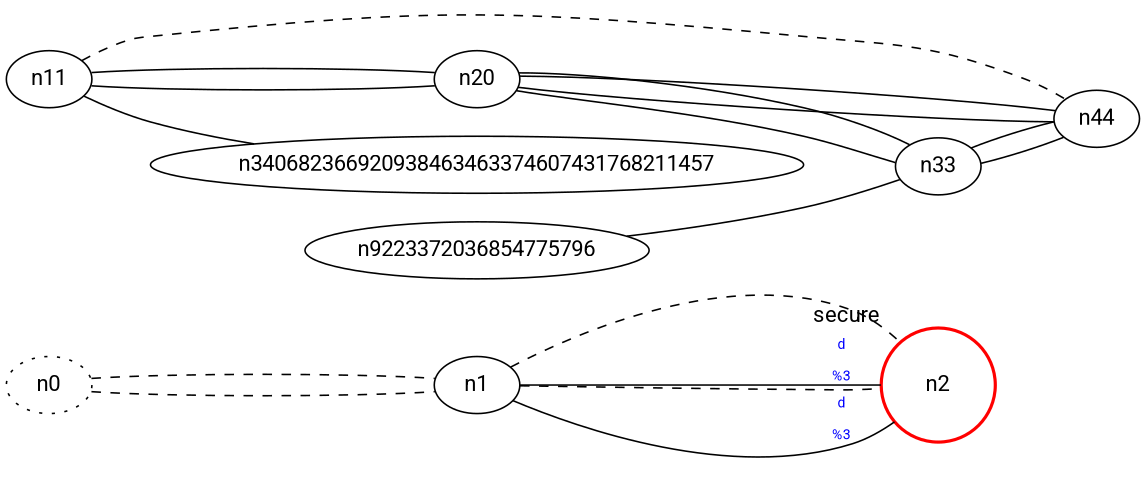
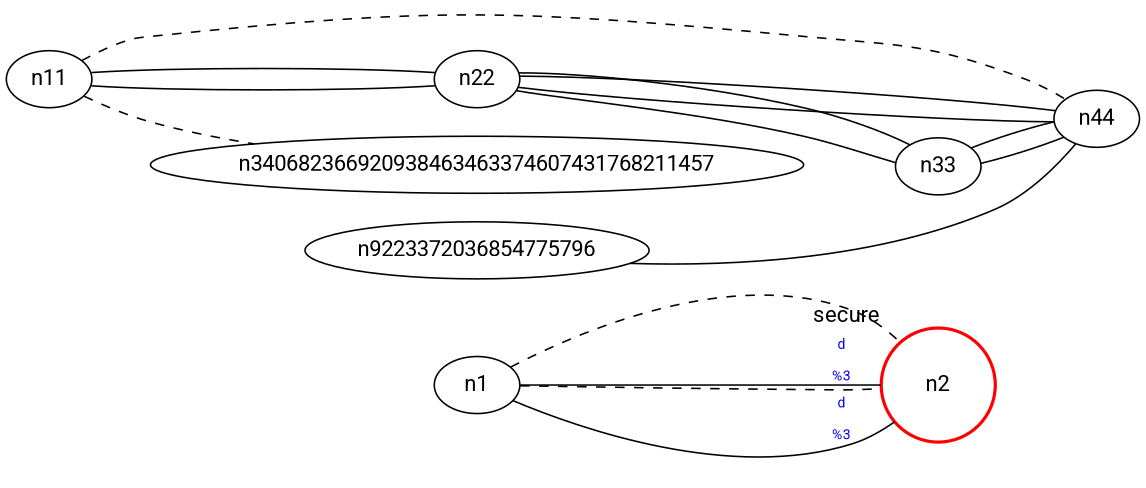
  graph {
    fontcolor=blue
    fontname=Roboto
    rankdir=LR
    node [fontname=Roboto]
    edge [fontname=Roboto]
-   n0 [fillcolor="#123456" style=dotted]
    n1
    n44
    n2 [color=red height=1 style=bold width=1 xlabel=secure]
    n11
-   n22 [label=n20]
+   n22
    n340282366920938463463374607431768211457 [label=n340682366920938463463374607431768211457]
    n33
    n9223372036854775796
    subgraph sub_1 {
      fontcOlor=blue
-     n0
      n1
      n44
      n2
      n11
      n22
      n340282366920938463463374607431768211457
      n33
    }
-   n0 -- n1 [style=dashed]
-   n0 -- n1 [style=dashed]
    n1 -- n2 [style=dashed]
    n1 -- n2 [fontcolor=blue fontsize=9 label="d\n\l\G"]
    n1 -- n2 [style=dashed]
    n1 -- n2 [fontcolor=blue fontsize=9 label="d\n\l\G"]
    n11 -- n44 [style=dashed]
    n11 -- n22
    n11 -- n22
-   n11 -- n340282366920938463463374607431768211457
+   n11 -- n340282366920938463463374607431768211457 [style=dashed]
    n22 -- n44
    n22 -- n44
    n22 -- n33
    n22 -- n33
    n33 -- n44
    n33 -- n44
-   n9223372036854775796 -- n33
+   n9223372036854775796 -- n44
  }
